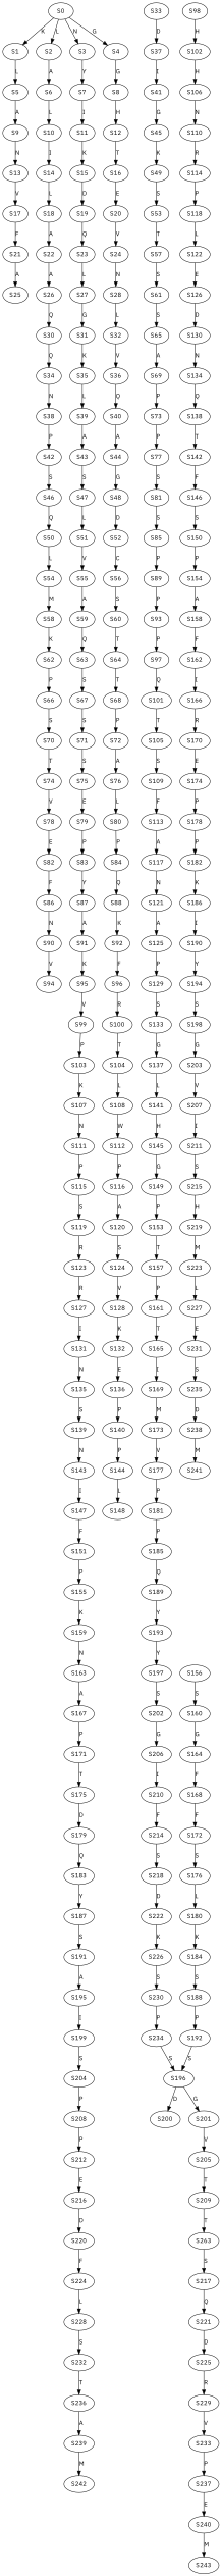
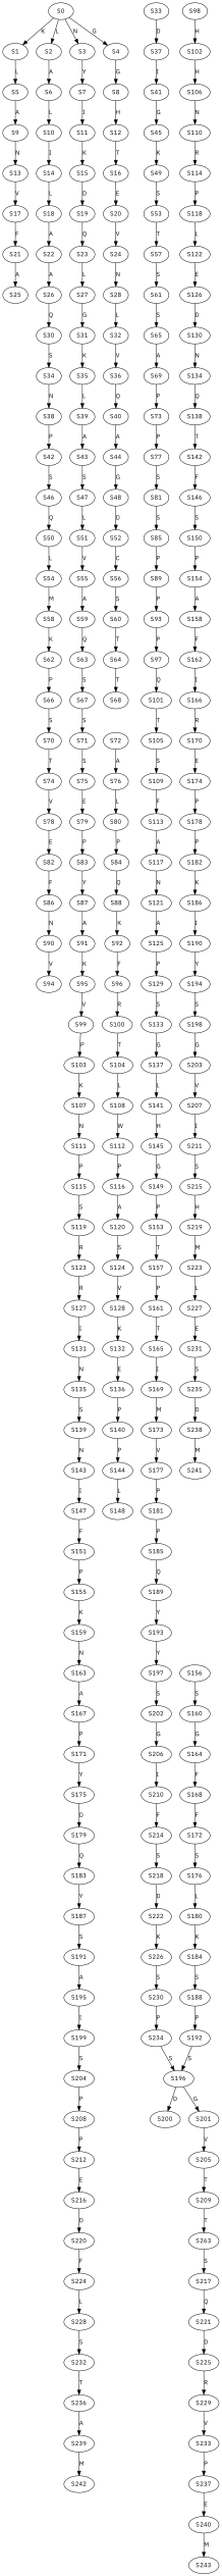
  strict digraph {
    fontname="IBM Plex Sans"
    node [fontname="IBM Plex Sans"]
    edge [fontname="IBM Plex Sans"]
    S0
    S1
    S2
    S3
    S4
    S5
    S6
    S7
    S8
    S9
    S10
    S11
    S12
    S13
    S14
    S15
    S16
    S17
    S18
    S19
    S20
    S21
    S22
    S23
    S24
    S25
    S26
    S27
    S28
    S30
    S31
    S32
    S34
    S35
    S36
    S33
    S37
    S38
    S39
    S40
    S41
    S42
    S43
    S44
    S45
    S46
    S47
    S48
    S49
    S50
    S51
    S52
    S53
    S54
    S55
    S56
    S57
    S58
    S59
    S60
    S61
    S62
    S63
    S64
    S65
    S66
    S67
    S68
    S69
    S70
    S71
    S72
    S73
    S74
    S75
    S76
    S77
    S78
    S79
    S80
    S81
    S82
    S83
    S84
    S85
    S86
    S87
    S88
    S89
    S90
    S91
    S92
    S93
    S94
    S95
    S96
    S97
    S99
    S100
    S101
    S98
    S102
    S103
    S104
    S105
    S106
    S107
    S108
    S109
    S110
    S111
    S112
    S113
    S114
    S115
    S116
    S117
    S118
    S119
    S120
    S121
    S122
    S123
    S124
    S125
    S126
    S127
    S128
    S129
    S130
    S131
    S132
    S133
    S134
    S135
    S136
    S137
    S138
    S139
    S140
    S141
    S142
    S143
    S144
    S145
    S146
    S147
    S148
    S149
    S150
    S151
    S153
    S154
    S155
    S157
    S158
    S159
    S156
    S160
    S161
    S162
    S163
    S164
    S165
    S166
    S167
    S168
    S169
    S170
    S171
    S172
    S173
    S174
    S175
    S176
    S177
    S178
    S179
    S180
    S181
    S182
    S183
    S184
    S185
    S186
    S187
    S188
    S189
    S190
    S191
    S192
    S193
    S194
    S195
    S196
    S197
    S198
    S199
    S200
    S201
    S202
    S203
    S204
    S205
    S206
    S207
    S208
    S209
    S210
    S211
    S212
    n212 [label=S263]
    S214
    S215
    S216
    S217
    S218
    S219
    S220
    S221
    S222
    S223
    S224
    S225
    S226
    S227
    S228
    S229
    S230
    S231
    S232
    S233
    S234
    S235
    S236
    S237
    S238
    S239
    S240
    S241
    S242
    S243
    S0 -> S1 [label=K]
    S0 -> S2 [label=L]
    S0 -> S3 [label=N]
    S0 -> S4 [label=G]
    S1 -> S5 [label=L]
    S2 -> S6 [label=A]
    S3 -> S7 [label=Y]
    S4 -> S8 [label=G]
    S5 -> S9 [label=A]
    S6 -> S10 [label=L]
    S7 -> S11 [label=I]
    S8 -> S12 [label=H]
    S9 -> S13 [label=N]
    S10 -> S14 [label=I]
    S11 -> S15 [label=K]
    S12 -> S16 [label=T]
    S13 -> S17 [label=V]
    S14 -> S18 [label=L]
    S15 -> S19 [label=D]
    S16 -> S20 [label=E]
    S17 -> S21 [label=F]
    S18 -> S22 [label=A]
    S19 -> S23 [label=Q]
    S20 -> S24 [label=V]
    S21 -> S25 [label=A]
    S22 -> S26 [label=A]
    S23 -> S27 [label=L]
    S24 -> S28 [label=N]
    S26 -> S30 [label=Q]
    S27 -> S31 [label=G]
    S28 -> S32 [label=L]
-   S30 -> S34 [label=Q]
+   S30 -> S34 [label=S]
    S31 -> S35 [label=K]
    S32 -> S36 [label=V]
    S34 -> S38 [label=N]
    S35 -> S39 [label=L]
    S36 -> S40 [label=Q]
    S33 -> S37 [label=D]
    S37 -> S41 [label=I]
    S38 -> S42 [label=P]
    S39 -> S43 [label=A]
    S40 -> S44 [label=A]
    S41 -> S45 [label=G]
    S42 -> S46 [label=S]
    S43 -> S47 [label=S]
    S44 -> S48 [label=G]
    S45 -> S49 [label=K]
    S46 -> S50 [label=Q]
    S47 -> S51 [label=L]
    S48 -> S52 [label=D]
    S49 -> S53 [label=S]
    S50 -> S54 [label=L]
    S51 -> S55 [label=V]
    S52 -> S56 [label=C]
    S53 -> S57 [label=T]
    S54 -> S58 [label=M]
    S55 -> S59 [label=A]
    S56 -> S60 [label=S]
    S57 -> S61 [label=S]
    S58 -> S62 [label=K]
    S59 -> S63 [label=Q]
    S60 -> S64 [label=T]
    S61 -> S65 [label=S]
    S62 -> S66 [label=P]
    S63 -> S67 [label=S]
    S64 -> S68 [label=T]
    S65 -> S69 [label=A]
    S66 -> S70 [label=S]
    S67 -> S71 [label=S]
-   S68 -> S72 [label=P]
    S69 -> S73 [label=P]
    S70 -> S74 [label=T]
    S71 -> S75 [label=S]
    S72 -> S76 [label=A]
    S73 -> S77 [label=P]
    S74 -> S78 [label=V]
    S75 -> S79 [label=E]
    S76 -> S80 [label=L]
    S77 -> S81 [label=S]
    S78 -> S82 [label=E]
    S79 -> S83 [label=P]
    S80 -> S84 [label=P]
    S81 -> S85 [label=S]
    S82 -> S86 [label=F]
    S83 -> S87 [label=Y]
    S84 -> S88 [label=Q]
    S85 -> S89 [label=P]
    S86 -> S90 [label=N]
    S87 -> S91 [label=A]
    S88 -> S92 [label=K]
    S89 -> S93 [label=P]
    S90 -> S94 [label=V]
    S91 -> S95 [label=K]
    S92 -> S96 [label=F]
    S93 -> S97 [label=P]
    S95 -> S99 [label=V]
    S96 -> S100 [label=R]
    S97 -> S101 [label=Q]
    S99 -> S103 [label=P]
    S100 -> S104 [label=T]
    S101 -> S105 [label=T]
    S98 -> S102 [label=H]
    S102 -> S106 [label=H]
    S103 -> S107 [label=K]
    S104 -> S108 [label=L]
    S105 -> S109 [label=S]
    S106 -> S110 [label=N]
    S107 -> S111 [label=N]
    S108 -> S112 [label=W]
    S109 -> S113 [label=F]
    S110 -> S114 [label=R]
    S111 -> S115 [label=P]
    S112 -> S116 [label=P]
    S113 -> S117 [label=A]
    S114 -> S118 [label=P]
    S115 -> S119 [label=S]
    S116 -> S120 [label=A]
    S117 -> S121 [label=N]
    S118 -> S122 [label=L]
    S119 -> S123 [label=R]
    S120 -> S124 [label=S]
    S121 -> S125 [label=A]
    S122 -> S126 [label=E]
    S123 -> S127 [label=R]
    S124 -> S128 [label=V]
    S125 -> S129 [label=P]
    S126 -> S130 [label=D]
    S127 -> S131 [label=I]
    S128 -> S132 [label=K]
    S129 -> S133 [label=S]
    S130 -> S134 [label=N]
    S131 -> S135 [label=N]
    S132 -> S136 [label=E]
    S133 -> S137 [label=G]
    S134 -> S138 [label=Q]
    S135 -> S139 [label=S]
    S136 -> S140 [label=P]
    S137 -> S141 [label=L]
    S138 -> S142 [label=T]
    S139 -> S143 [label=N]
    S140 -> S144 [label=P]
    S141 -> S145 [label=H]
    S142 -> S146 [label=F]
    S143 -> S147 [label=I]
    S144 -> S148 [label=L]
    S145 -> S149 [label=G]
    S146 -> S150 [label=S]
    S147 -> S151 [label=F]
    S149 -> S153 [label=P]
    S150 -> S154 [label=P]
    S151 -> S155 [label=P]
    S153 -> S157 [label=T]
    S154 -> S158 [label=A]
    S155 -> S159 [label=K]
    S157 -> S161 [label=P]
    S158 -> S162 [label=F]
    S159 -> S163 [label=N]
    S156 -> S160 [label=S]
    S160 -> S164 [label=G]
    S161 -> S165 [label=T]
    S162 -> S166 [label=I]
    S163 -> S167 [label=A]
    S164 -> S168 [label=F]
    S165 -> S169 [label=I]
    S166 -> S170 [label=R]
    S167 -> S171 [label=P]
    S168 -> S172 [label=F]
    S169 -> S173 [label=M]
    S170 -> S174 [label=E]
-   S171 -> S175 [label=T]
+   S171 -> S175 [label=Y]
    S172 -> S176 [label=S]
    S173 -> S177 [label=V]
    S174 -> S178 [label=P]
    S175 -> S179 [label=D]
    S176 -> S180 [label=L]
    S177 -> S181 [label=P]
    S178 -> S182 [label=P]
    S179 -> S183 [label=Q]
    S180 -> S184 [label=K]
    S181 -> S185 [label=P]
    S182 -> S186 [label=K]
    S183 -> S187 [label=Y]
    S184 -> S188 [label=S]
    S185 -> S189 [label=Q]
    S186 -> S190 [label=I]
    S187 -> S191 [label=S]
    S188 -> S192 [label=P]
    S189 -> S193 [label=Y]
    S190 -> S194 [label=Y]
    S191 -> S195 [label=A]
    S192 -> S196 [label=S]
    S193 -> S197 [label=Y]
    S194 -> S198 [label=S]
    S195 -> S199 [label=I]
    S196 -> S200 [label=D]
    S196 -> S201 [label=G]
    S197 -> S202 [label=S]
    S198 -> S203 [label=G]
    S199 -> S204 [label=S]
    S201 -> S205 [label=V]
    S202 -> S206 [label=G]
    S203 -> S207 [label=V]
    S204 -> S208 [label=P]
    S205 -> S209 [label=T]
    S206 -> S210 [label=I]
    S207 -> S211 [label=I]
    S208 -> S212 [label=P]
    S209 -> n212 [label=T]
    S210 -> S214 [label=F]
    S211 -> S215 [label=S]
    S212 -> S216 [label=E]
    n212 -> S217 [label=S]
    S214 -> S218 [label=S]
    S215 -> S219 [label=H]
    S216 -> S220 [label=D]
    S217 -> S221 [label=Q]
    S218 -> S222 [label=D]
    S219 -> S223 [label=M]
    S220 -> S224 [label=F]
    S221 -> S225 [label=D]
    S222 -> S226 [label=K]
    S223 -> S227 [label=L]
    S224 -> S228 [label=L]
    S225 -> S229 [label=R]
    S226 -> S230 [label=S]
    S227 -> S231 [label=E]
    S228 -> S232 [label=S]
    S229 -> S233 [label=V]
    S230 -> S234 [label=P]
    S231 -> S235 [label=S]
    S232 -> S236 [label=T]
    S233 -> S237 [label=P]
    S234 -> S196 [label=S]
    S235 -> S238 [label=D]
    S236 -> S239 [label=A]
    S237 -> S240 [label=E]
    S238 -> S241 [label=M]
    S239 -> S242 [label=M]
    S240 -> S243 [label=M]
  }
